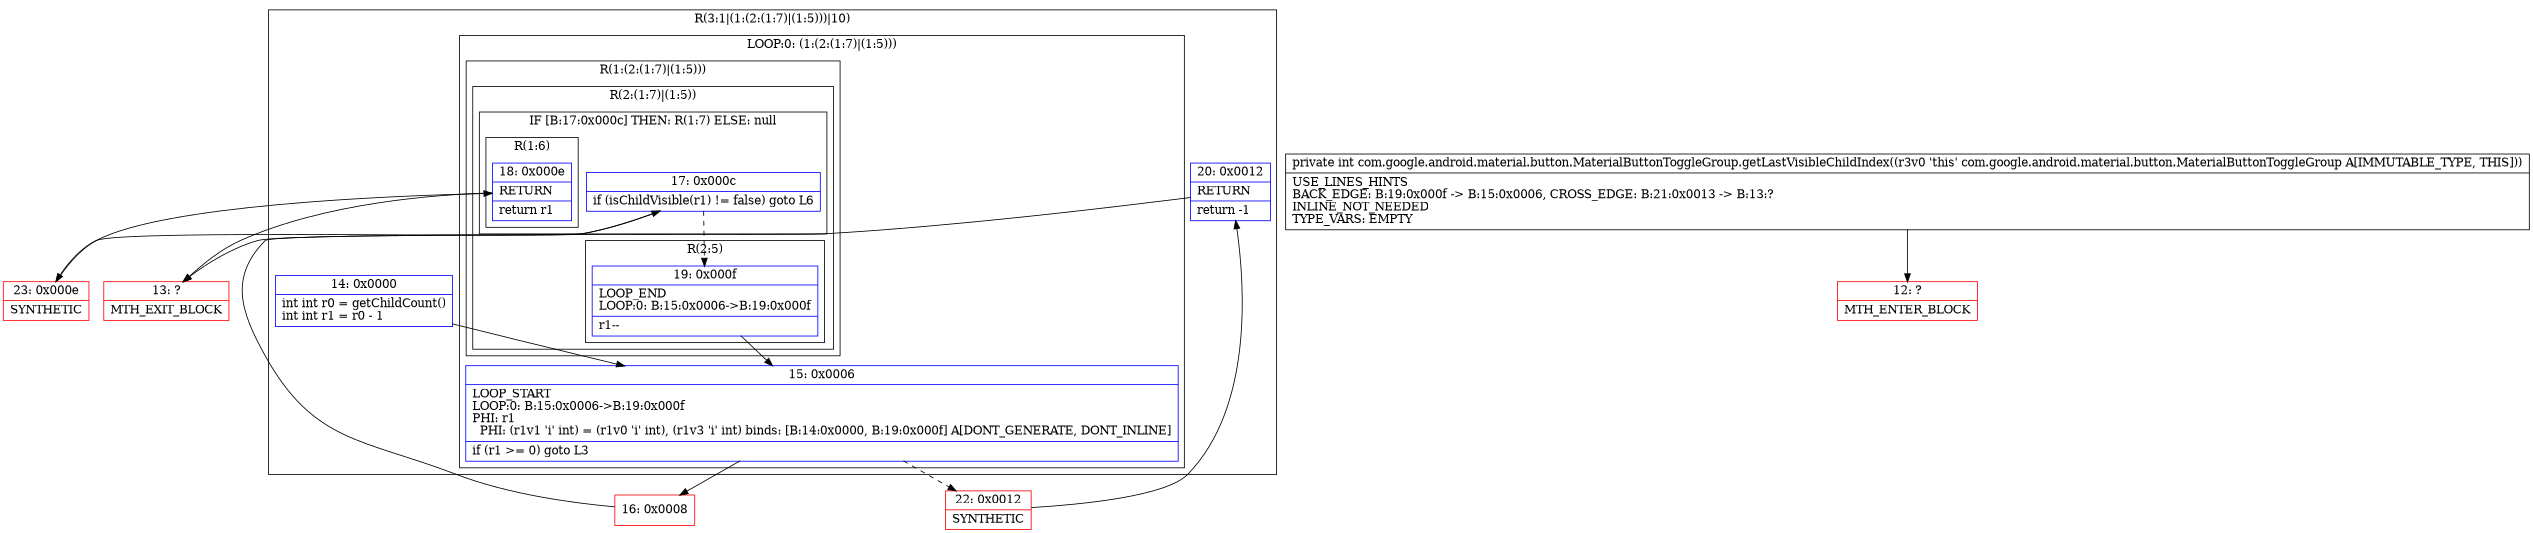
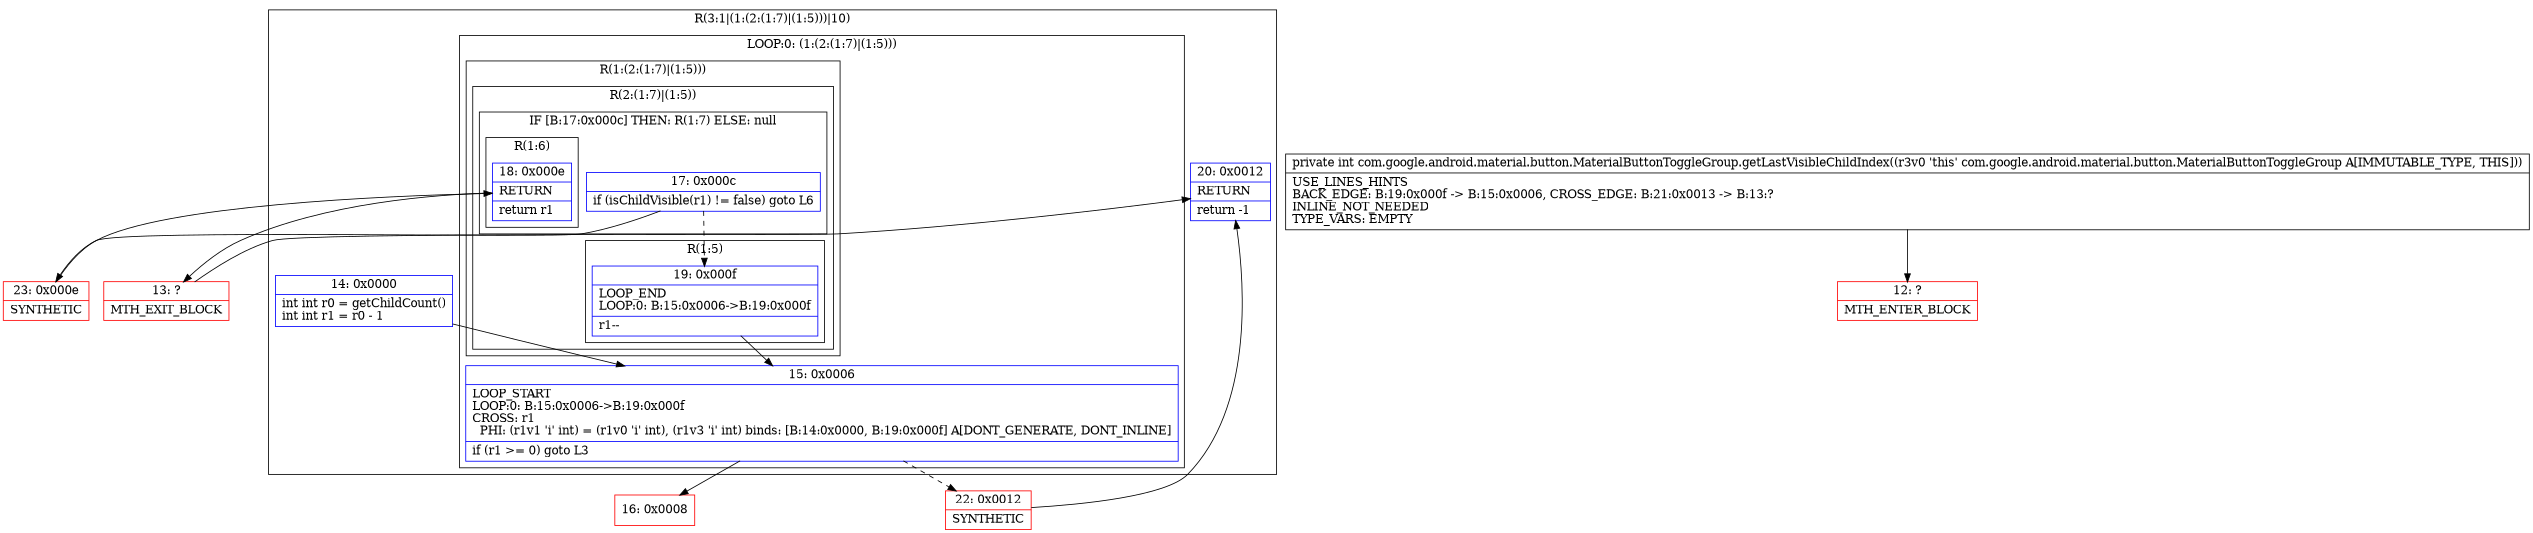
  digraph {
    node [color=blue shape=record]
    n1 [label="{18\:\ 0x000e|RETURN\l|return r1\l}"]
    n2 [label="{17\:\ 0x000c|if (isChildVisible(r1) != false) goto L6\l}"]
    n3 [label="{19\:\ 0x000f|LOOP_END\lLOOP:0: B:15:0x0006\-\>B:19:0x000f\l|r1\-\-\l}"]
-   n4 [label="{15\:\ 0x0006|LOOP_START\lLOOP:0: B:15:0x0006\-\>B:19:0x000f\lPHI: r1 \l  PHI: (r1v1 'i' int) = (r1v0 'i' int), (r1v3 'i' int) binds: [B:14:0x0000, B:19:0x000f] A[DONT_GENERATE, DONT_INLINE]\l|if (r1 \>= 0) goto L3\l}"]
+   n4 [label="{15\:\ 0x0006|LOOP_START\lLOOP:0: B:15:0x0006\-\>B:19:0x000f\lCROSS: r1 \l  PHI: (r1v1 'i' int) = (r1v0 'i' int), (r1v3 'i' int) binds: [B:14:0x0000, B:19:0x000f] A[DONT_GENERATE, DONT_INLINE]\l|if (r1 \>= 0) goto L3\l}"]
    n5 [label="{14\:\ 0x0000|int int r0 = getChildCount()\lint int r1 = r0 \- 1\l}"]
    n6 [label="{20\:\ 0x0012|RETURN\l|return \-1\l}"]
    n7 [color=red label="{13\:\ ?|MTH_EXIT_BLOCK\l}"]
    n8 [color=red label="{23\:\ 0x000e|SYNTHETIC\l}"]
    n9 [color=red label="{16\:\ 0x0008}"]
    n10 [color=red label="{22\:\ 0x0012|SYNTHETIC\l}"]
    n11 [color=red label="{12\:\ ?|MTH_ENTER_BLOCK\l}"]
    n12 [label="{private int com.google.android.material.button.MaterialButtonToggleGroup.getLastVisibleChildIndex((r3v0 'this' com.google.android.material.button.MaterialButtonToggleGroup A[IMMUTABLE_TYPE, THIS]))  | USE_LINES_HINTS\lBACK_EDGE: B:19:0x000f \-\> B:15:0x0006, CROSS_EDGE: B:21:0x0013 \-\> B:13:?\lINLINE_NOT_NEEDED\lTYPE_VARS: EMPTY\l}" color=""]
    subgraph cluster_1 {
      label="R(3:1|(1:(2:(1:7)|(1:5)))|10)"
      n5
      n6
      subgraph cluster_2 {
        label="LOOP:0: (1:(2:(1:7)|(1:5)))"
        n4
        subgraph cluster_3 {
          label="R(1:(2:(1:7)|(1:5)))"
          subgraph cluster_4 {
            label="R(2:(1:7)|(1:5))"
            subgraph cluster_5 {
              label="IF [B:17:0x000c] THEN: R(1:7) ELSE: null"
              n2
              subgraph cluster_6 {
                label="R(1:6)"
                n1
              }
            }
            subgraph cluster_7 {
-             label="R(2:5)"
+             label="R(1:5)"
              n3
            }
          }
        }
      }
    }
    n1 -> n7
    n2 -> n3 [style=dashed]
    n2 -> n8
    n3 -> n4
    n4 -> n9
    n4 -> n10 [style=dashed]
    n5 -> n4
-   n6 -> n7
+   n7 -> n6
    n8 -> n1
-   n9 -> n2
    n10 -> n6
    n12 -> n11
  }
